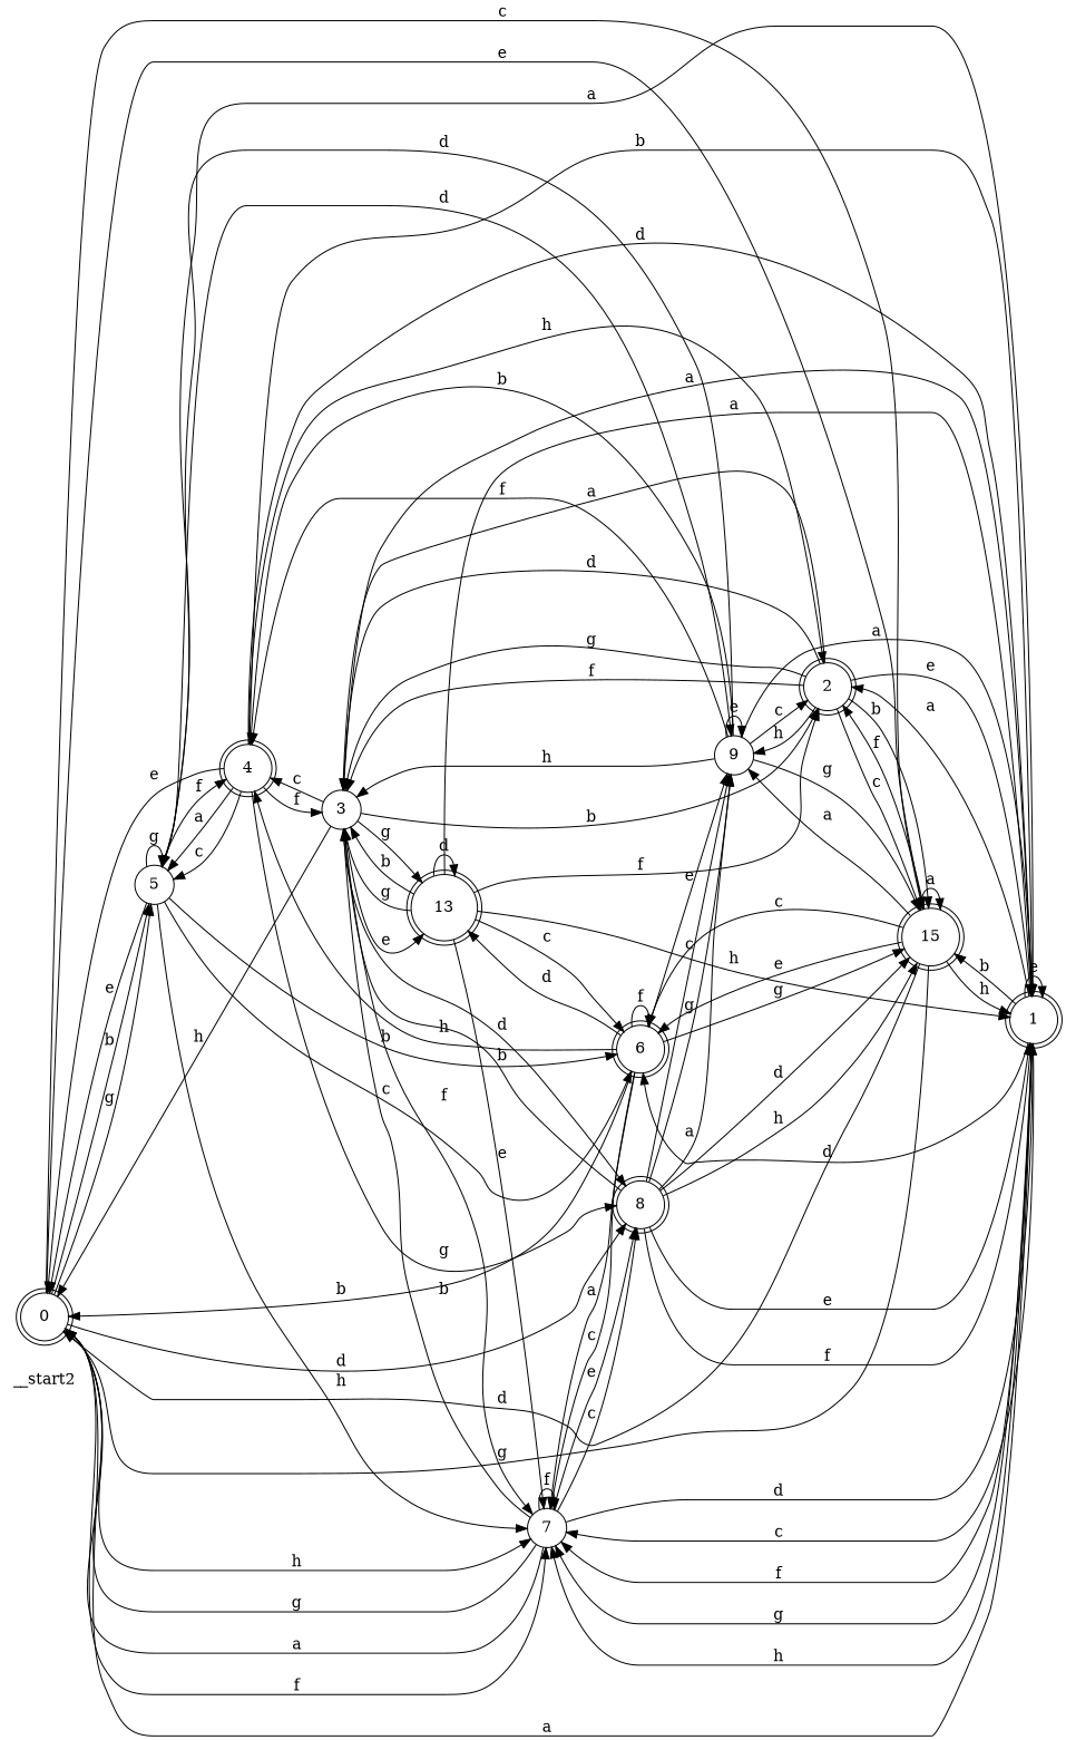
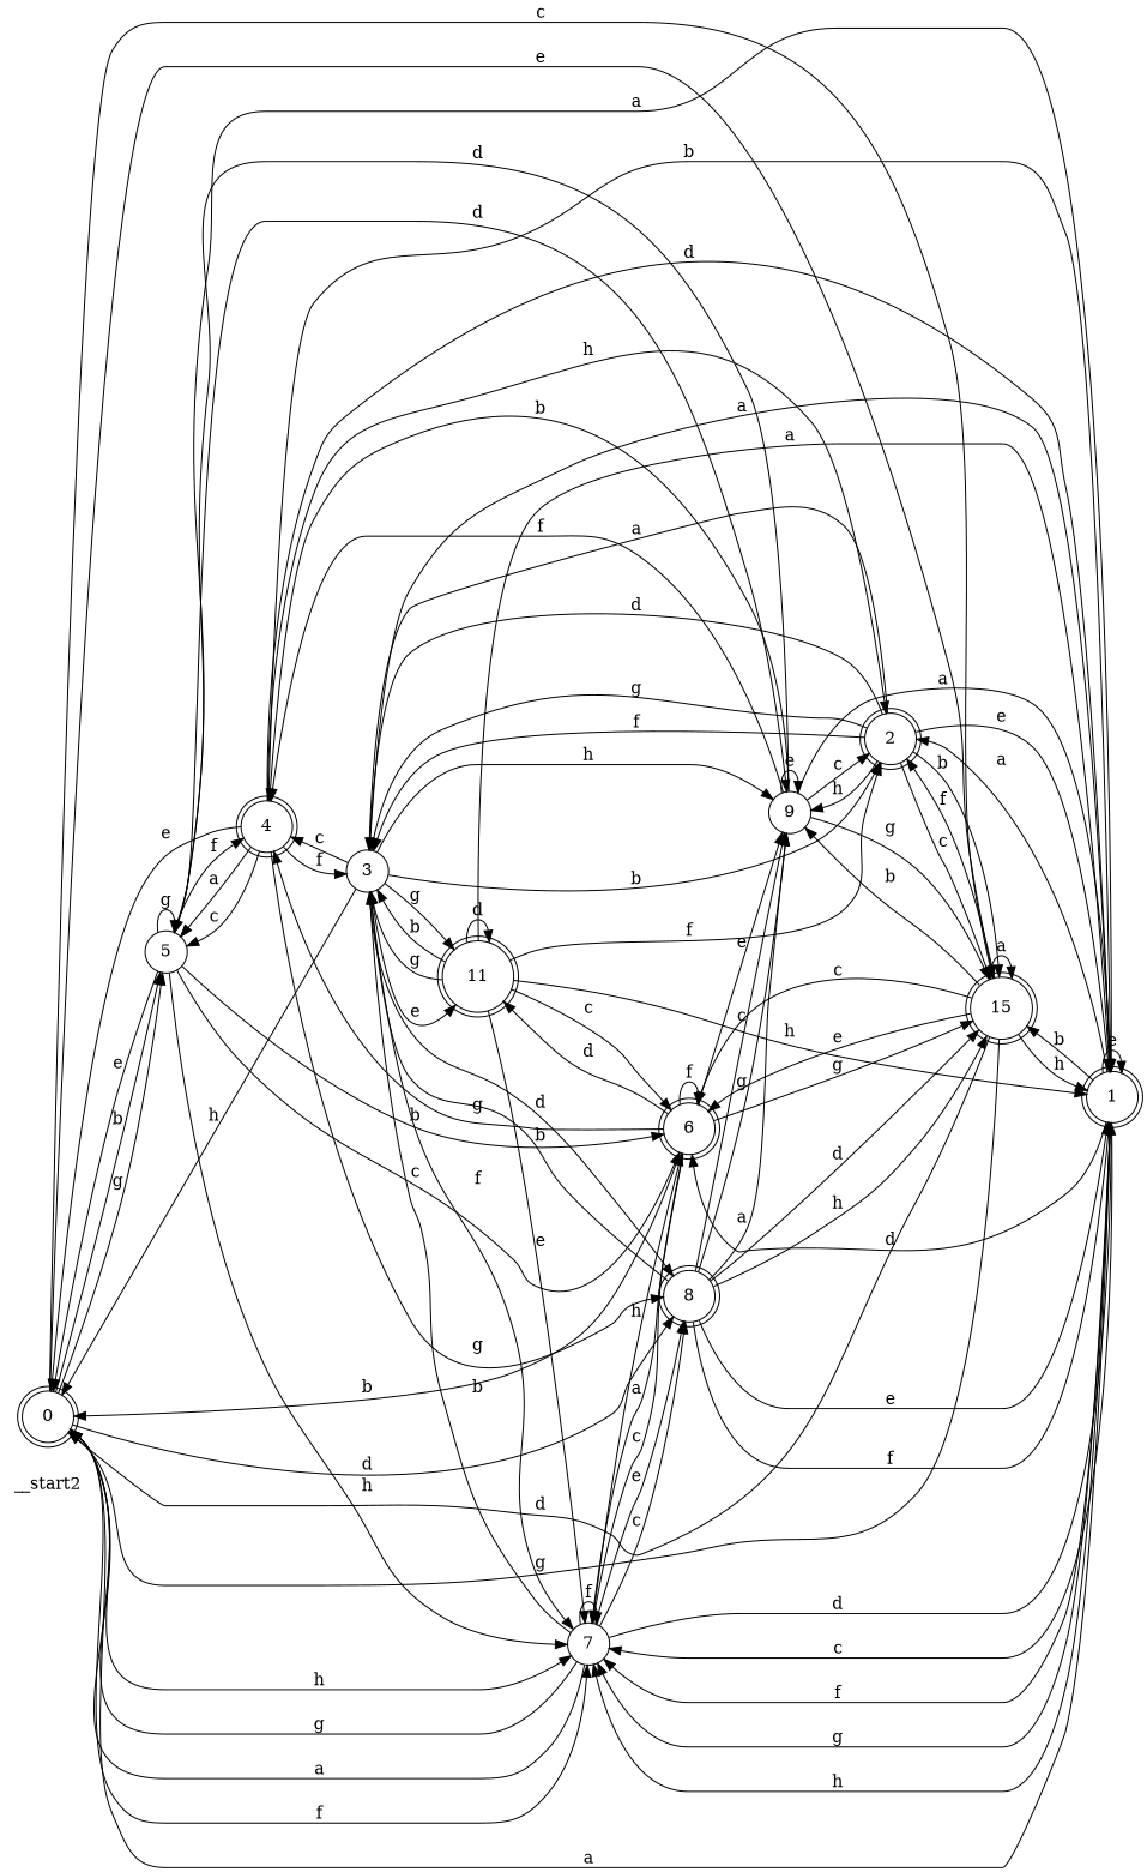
  digraph {
    rankdir=LR
    node [shape=doublecircle color=black fillcolor=white style="rounded,filled"]
    n1 [label=__start2 shape=none color="" fillcolor="" style=""]
    n2 [label=0]
    n3 [label=5 shape=circle style=filled]
    n4 [label=7 shape=circle style=filled]
    n5 [label=8]
    n6 [label=15]
    n7 [label=1]
    n8 [label=2]
    n9 [label=6]
    n10 [label=9 shape=circle style=filled]
    n11 [label=4]
    n12 [label=3 shape=circle style=filled]
-   n13 [label=13]
+   n13 [label=11]
    n2 -> n3 [label=b]
    n2 -> n3 [label=g]
    n2 -> n4 [label=f]
    n2 -> n4 [label=h]
    n2 -> n5 [label=d]
    n2 -> n6 [label=c]
    n2 -> n6 [label=e]
    n3 -> n2 [label=e]
    n3 -> n3 [label=g]
    n3 -> n4 [label=h]
    n3 -> n7 [label=a]
    n3 -> n9 [label=b]
    n3 -> n9 [label=c]
    n3 -> n10 [label=d]
    n3 -> n11 [label=f]
    n4 -> n2 [label=a]
    n4 -> n2 [label=g]
    n4 -> n4 [label=f]
    n4 -> n5 [label=c]
    n4 -> n5 [label=e]
    n4 -> n7 [label=d]
+   n4 -> n9 [label=h]
    n4 -> n12 [label=b]
    n5 -> n6 [label=d]
    n5 -> n6 [label=h]
    n5 -> n7 [label=e]
    n5 -> n7 [label=f]
    n5 -> n10 [label=a]
    n5 -> n10 [label=c]
    n5 -> n10 [label=g]
    n5 -> n12 [label=b]
    n6 -> n2 [label=d]
    n6 -> n2 [label=g]
    n6 -> n6 [label=a]
    n6 -> n7 [label=h]
    n6 -> n8 [label=f]
    n6 -> n9 [label=c]
    n6 -> n9 [label=e]
-   n6 -> n10 [label=a]
+   n6 -> n10 [label=b]
    n7 -> n2 [label=a]
    n7 -> n4 [label=c]
    n7 -> n4 [label=f]
    n7 -> n4 [label=g]
    n7 -> n4 [label=h]
    n7 -> n6 [label=b]
    n7 -> n7 [label=e]
    n7 -> n8 [label=a]
    n7 -> n9 [label=d]
    n8 -> n6 [label=b]
    n8 -> n6 [label=c]
    n8 -> n7 [label=e]
    n8 -> n10 [label=h]
    n8 -> n12 [label=a]
    n8 -> n12 [label=d]
    n8 -> n12 [label=f]
    n8 -> n12 [label=g]
    n9 -> n2 [label=b]
    n9 -> n4 [label=a]
    n9 -> n4 [label=c]
    n9 -> n6 [label=g]
    n9 -> n9 [label=f]
    n9 -> n10 [label=e]
-   n9 -> n11 [label=h]
+   n9 -> n11 [label=g]
    n9 -> n13 [label=d]
    n10 -> n3 [label=d]
    n10 -> n6 [label=g]
    n10 -> n7 [label=a]
    n10 -> n8 [label=c]
    n10 -> n10 [label=e]
    n10 -> n11 [label=b]
    n10 -> n11 [label=f]
-   n10 -> n12 [label=h]
+   n12 -> n10 [label=h]
    n11 -> n2 [label=e]
    n11 -> n3 [label=a]
    n11 -> n3 [label=c]
    n11 -> n5 [label=g]
    n11 -> n7 [label=b]
    n11 -> n7 [label=d]
    n11 -> n8 [label=h]
    n11 -> n12 [label=f]
    n12 -> n2 [label=h]
    n12 -> n4 [label=f]
    n12 -> n5 [label=d]
    n12 -> n7 [label=a]
    n12 -> n8 [label=b]
    n12 -> n11 [label=c]
    n12 -> n13 [label=e]
    n12 -> n13 [label=g]
    n13 -> n4 [label=e]
    n13 -> n7 [label=a]
    n13 -> n7 [label=h]
    n13 -> n8 [label=f]
    n13 -> n9 [label=c]
    n13 -> n12 [label=b]
    n13 -> n12 [label=g]
    n13 -> n13 [label=d]
  }
